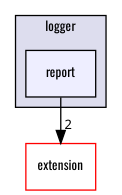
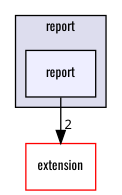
  digraph {
    compound=true
    fontname=Oswald
    node [fontname=Oswald fontsize=10 shape=box style=filled]
    n1 [fillcolor="#eeeeff" label=report pencolor=black]
    n2 [color=red fillcolor=white label=extension]
    subgraph cluster_1 {
      bgcolor="#ddddee"
      fontsize=10
-     label=logger
+     label=report
      pencolor=black
      n1
    }
    n1 -> n2 [headlabel=2 labeldistance=1.5 labelfontname=Verdana labelfontsize=10 fontname=Oswald]
  }
